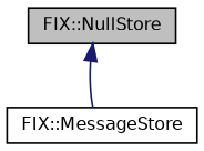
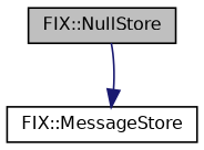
  digraph {
    node [color=black fontname=Helvetica fontsize=10 shape=record style=filled]
    n1 [fillcolor=grey75 fontcolor=black height=0.2 label="FIX::NullStore" width=0.4]
    n2 [fillcolor=white height=0.2 label="FIX::MessageStore" width=0.4]
-   n1 -> n2 [color=midnightblue dir=back fontname=Helvetica fontsize=10 labelfontname=Helvetica labelfontsize=10 style=solid]
+   n2 -> n1 [color=midnightblue dir=back fontname=Helvetica fontsize=10 labelfontname=Helvetica labelfontsize=10 style=solid]
  }
